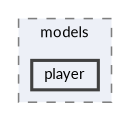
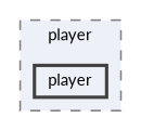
  digraph {
    compound=true
    fontname=Lato
    n1 [color=grey25 fillcolor="#edf0f7" fontname=Lato fontsize=10 height=0.2 label=player shape=box style="filled,bold" width=0.4]
    subgraph cluster_1 {
      bgcolor="#edf0f7"
      fontsize=10
-     label=models
+     label=player
      pencolor=grey50
      style="filled,dashed"
      n1
    }
  }
